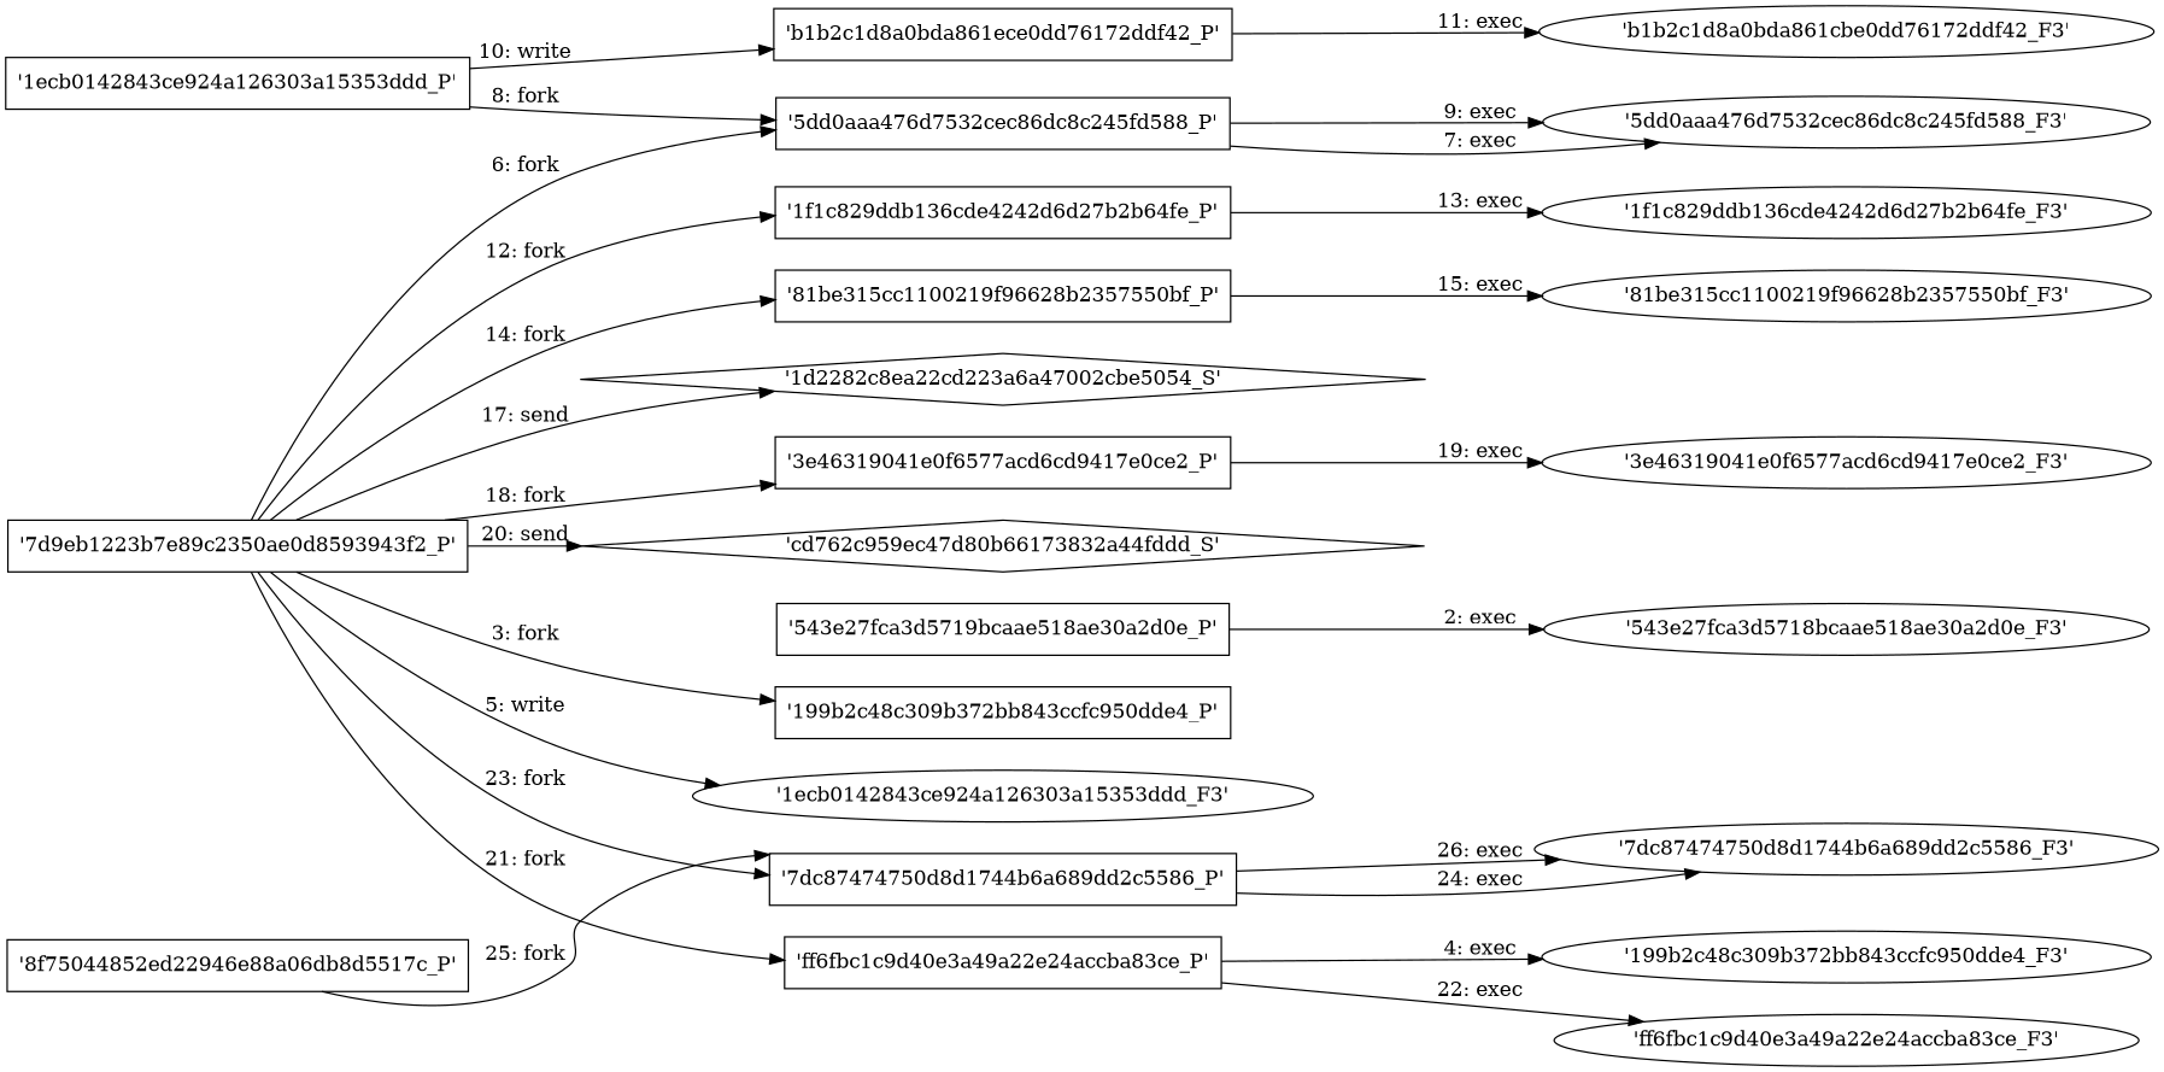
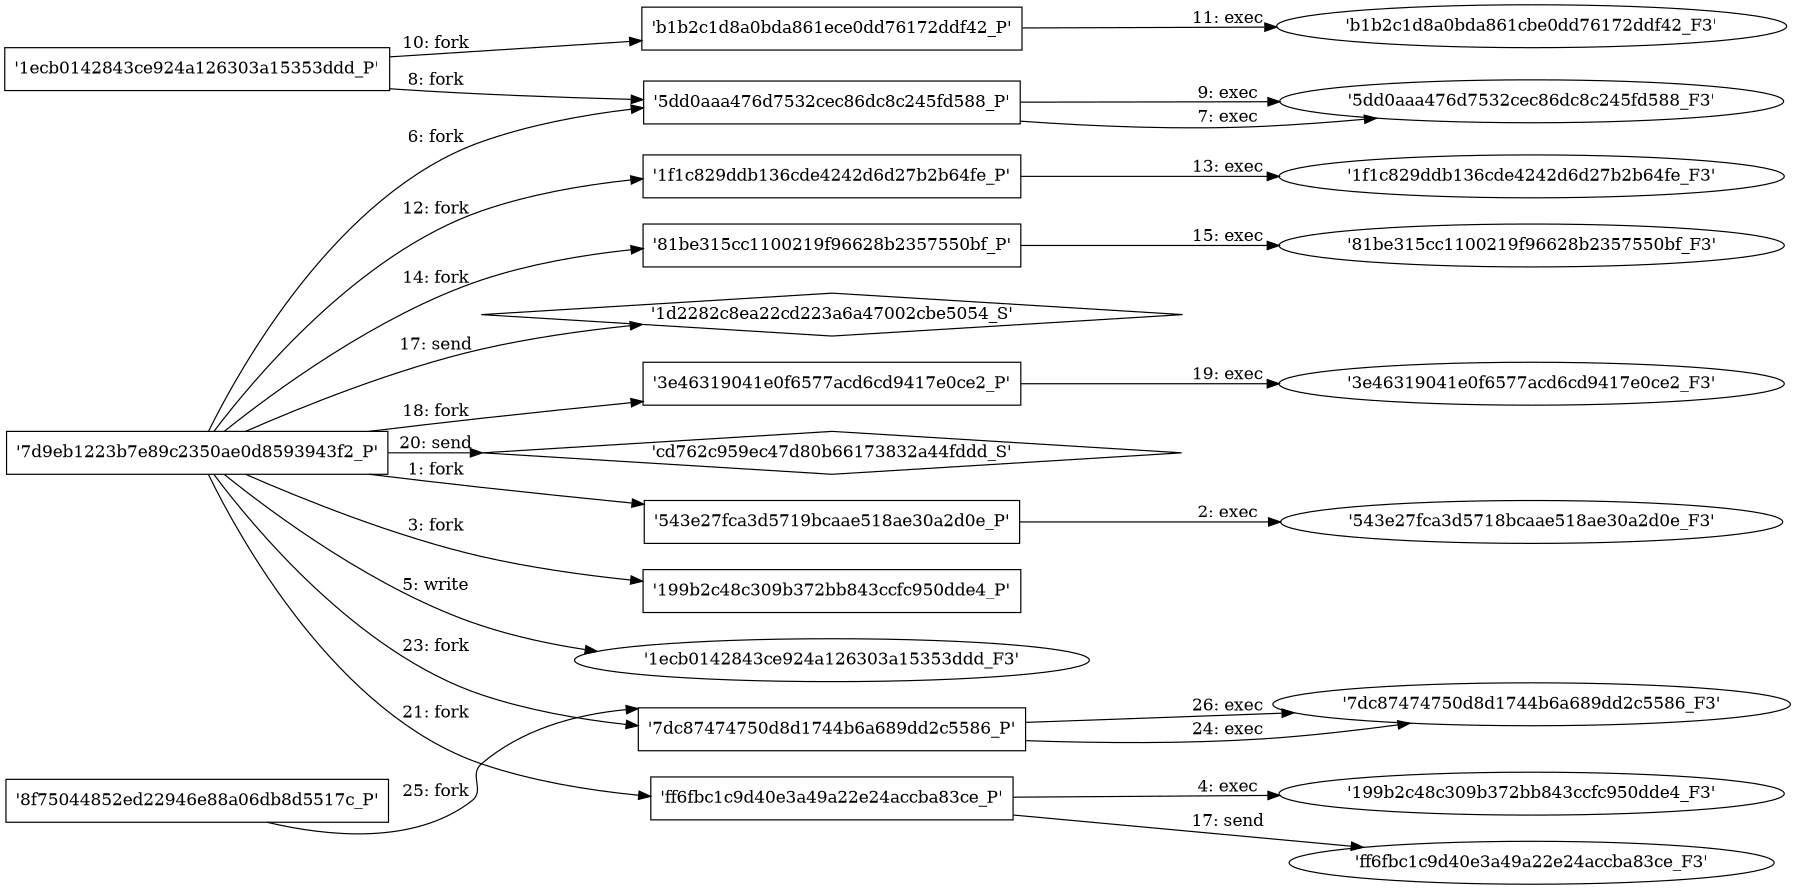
  digraph {
    engine=neato
    fixedsize=false
    fontsize=10
    nodesep=0.3
    rankdir=LR
    ranksep=0
    splines=true
    node [node_type=Process shape=box]
    n1 [label="'543e27fca3d5719bcaae518ae30a2d0e_P'"]
    "'7d9eb1223b7e89c2350ae0d8593943f2_P'"
    "'199b2c48c309b372bb843ccfc950dde4_P'"
    "'1ecb0142843ce924a126303a15353ddd_F3'" [node_type=file shape=ellipse]
    "'5dd0aaa476d7532cec86dc8c245fd588_P'"
    "'1f1c829ddb136cde4242d6d27b2b64fe_P'"
    "'81be315cc1100219f96628b2357550bf_P'"
    "'1d2282c8ea22cd223a6a47002cbe5054_S'" [node_type=Socket shape=diamond]
    "'3e46319041e0f6577acd6cd9417e0ce2_P'"
    n10 [label="'cd762c959ec47d80b66173832a44fddd_S'" node_type=Socket shape=diamond]
    "'ff6fbc1c9d40e3a49a22e24accba83ce_P'"
    "'7dc87474750d8d1744b6a689dd2c5586_P'"
    "'543e27fca3d5718bcaae518ae30a2d0e_F3'" [node_type=File shape=ellipse]
    "'5dd0aaa476d7532cec86dc8c245fd588_F3'" [node_type=File shape=ellipse]
    "'1f1c829ddb136cde4242d6d27b2b64fe_F3'" [node_type=File shape=ellipse]
    "'81be315cc1100219f96628b2357550bf_F3'" [node_type=File shape=ellipse]
    "'3e46319041e0f6577acd6cd9417e0ce2_F3'" [node_type=File shape=ellipse]
    "'199b2c48c309b372bb843ccfc950dde4_F3'" [node_type=File shape=ellipse]
    "'ff6fbc1c9d40e3a49a22e24accba83ce_F3'" [node_type=File shape=ellipse]
    "'7dc87474750d8d1744b6a689dd2c5586_F3'" [node_type=File shape=ellipse]
    "'1ecb0142843ce924a126303a15353ddd_P'"
    "'b1b2c1d8a0bda861ece0dd76172ddf42_P'"
    n23 [label="'b1b2c1d8a0bda861cbe0dd76172ddf42_F3'" node_type=File shape=ellipse]
    "'8f75044852ed22946e88a06db8d5517c_P'"
    n1 -> "'543e27fca3d5718bcaae518ae30a2d0e_F3'" [label="2: exec"]
+   "'7d9eb1223b7e89c2350ae0d8593943f2_P'" -> n1 [label="1: fork"]
    "'7d9eb1223b7e89c2350ae0d8593943f2_P'" -> "'199b2c48c309b372bb843ccfc950dde4_P'" [label="3: fork"]
    "'7d9eb1223b7e89c2350ae0d8593943f2_P'" -> "'1ecb0142843ce924a126303a15353ddd_F3'" [label="5: write"]
    "'7d9eb1223b7e89c2350ae0d8593943f2_P'" -> "'5dd0aaa476d7532cec86dc8c245fd588_P'" [label="6: fork"]
    "'7d9eb1223b7e89c2350ae0d8593943f2_P'" -> "'1f1c829ddb136cde4242d6d27b2b64fe_P'" [label="12: fork"]
    "'7d9eb1223b7e89c2350ae0d8593943f2_P'" -> "'81be315cc1100219f96628b2357550bf_P'" [label="14: fork"]
    "'7d9eb1223b7e89c2350ae0d8593943f2_P'" -> "'1d2282c8ea22cd223a6a47002cbe5054_S'" [label="17: send"]
    "'7d9eb1223b7e89c2350ae0d8593943f2_P'" -> "'3e46319041e0f6577acd6cd9417e0ce2_P'" [label="18: fork"]
    "'7d9eb1223b7e89c2350ae0d8593943f2_P'" -> n10 [label="20: send"]
    "'7d9eb1223b7e89c2350ae0d8593943f2_P'" -> "'ff6fbc1c9d40e3a49a22e24accba83ce_P'" [label="21: fork"]
    "'7d9eb1223b7e89c2350ae0d8593943f2_P'" -> "'7dc87474750d8d1744b6a689dd2c5586_P'" [label="23: fork"]
    "'5dd0aaa476d7532cec86dc8c245fd588_P'" -> "'5dd0aaa476d7532cec86dc8c245fd588_F3'" [label="7: exec"]
    "'5dd0aaa476d7532cec86dc8c245fd588_P'" -> "'5dd0aaa476d7532cec86dc8c245fd588_F3'" [label="9: exec"]
    "'1f1c829ddb136cde4242d6d27b2b64fe_P'" -> "'1f1c829ddb136cde4242d6d27b2b64fe_F3'" [label="13: exec"]
    "'81be315cc1100219f96628b2357550bf_P'" -> "'81be315cc1100219f96628b2357550bf_F3'" [label="15: exec"]
    "'3e46319041e0f6577acd6cd9417e0ce2_P'" -> "'3e46319041e0f6577acd6cd9417e0ce2_F3'" [label="19: exec"]
    "'ff6fbc1c9d40e3a49a22e24accba83ce_P'" -> "'199b2c48c309b372bb843ccfc950dde4_F3'" [label="4: exec"]
-   "'ff6fbc1c9d40e3a49a22e24accba83ce_P'" -> "'ff6fbc1c9d40e3a49a22e24accba83ce_F3'" [label="22: exec"]
+   "'ff6fbc1c9d40e3a49a22e24accba83ce_P'" -> "'ff6fbc1c9d40e3a49a22e24accba83ce_F3'" [label="17: send"]
    "'7dc87474750d8d1744b6a689dd2c5586_P'" -> "'7dc87474750d8d1744b6a689dd2c5586_F3'" [label="24: exec"]
    "'7dc87474750d8d1744b6a689dd2c5586_P'" -> "'7dc87474750d8d1744b6a689dd2c5586_F3'" [label="26: exec"]
    "'1ecb0142843ce924a126303a15353ddd_P'" -> "'5dd0aaa476d7532cec86dc8c245fd588_P'" [label="8: fork"]
-   "'1ecb0142843ce924a126303a15353ddd_P'" -> "'b1b2c1d8a0bda861ece0dd76172ddf42_P'" [label="10: write"]
+   "'1ecb0142843ce924a126303a15353ddd_P'" -> "'b1b2c1d8a0bda861ece0dd76172ddf42_P'" [label="10: fork"]
    "'b1b2c1d8a0bda861ece0dd76172ddf42_P'" -> n23 [label="11: exec"]
    "'8f75044852ed22946e88a06db8d5517c_P'" -> "'7dc87474750d8d1744b6a689dd2c5586_P'" [label="25: fork"]
  }
